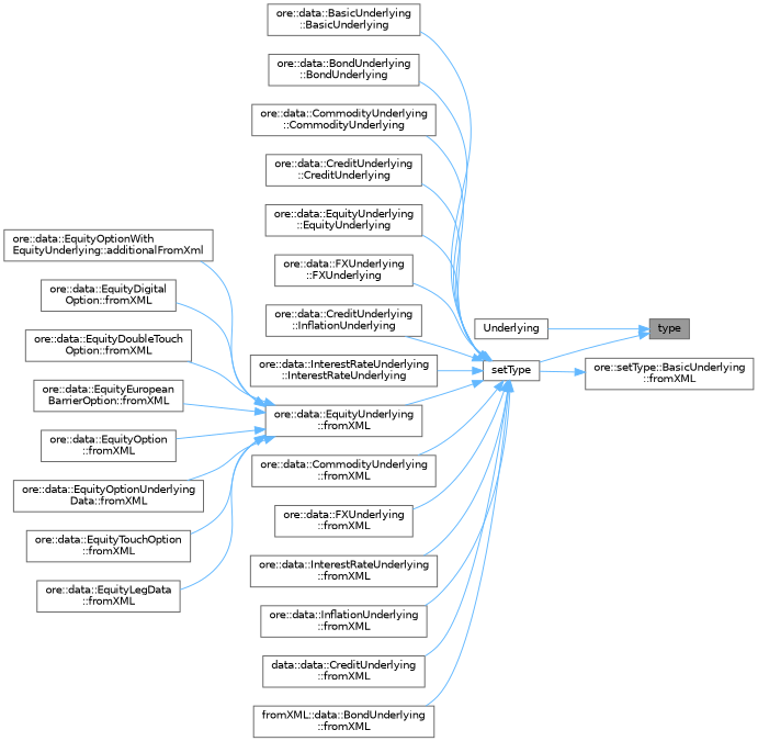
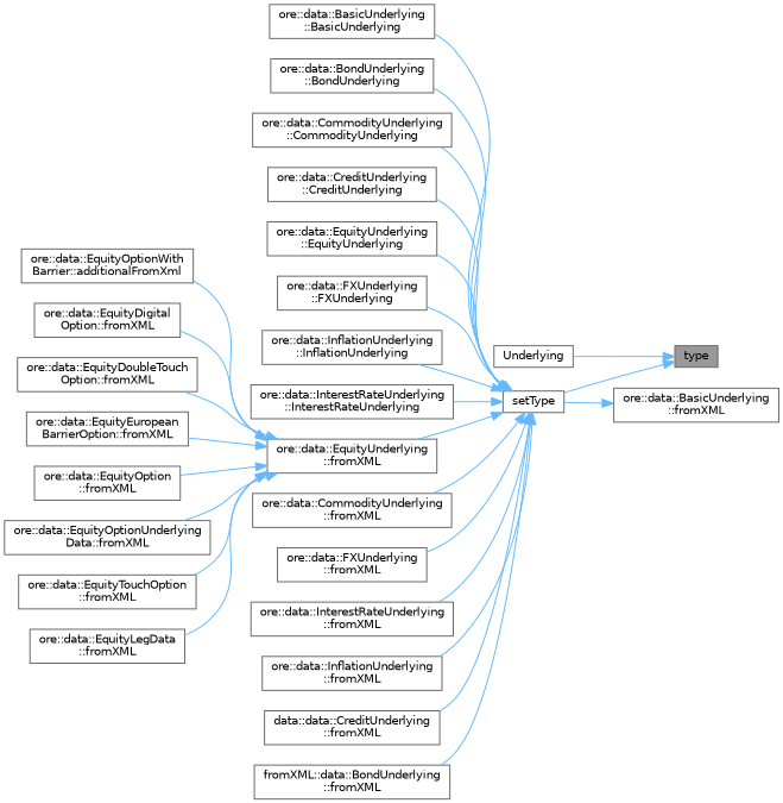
  digraph {
    rankdir=RL
    node [color=grey40 fillcolor=white fontname=Helvetica fontsize=10 shape=box style=filled]
    edge [color=steelblue1 dir=back fontname=Helvetica fontsize=10 labelfontname=Helvetica labelfontsize=10 style=solid]
    n1 [color=gray40 fillcolor=grey60 fontcolor=black height=0.2 label=type width=0.4]
    n2 [height=0.2 label=Underlying width=0.4]
    n3 [height=0.2 label=setType width=0.4]
    n4 [height=0.2 label="ore::data::BasicUnderlying\l::BasicUnderlying" width=0.4]
    n5 [height=0.2 label="ore::data::BondUnderlying\l::BondUnderlying" width=0.4]
    n6 [height=0.2 label="ore::data::CommodityUnderlying\l::CommodityUnderlying" width=0.4]
    n7 [height=0.2 label="ore::data::CreditUnderlying\l::CreditUnderlying" width=0.4]
    n8 [height=0.2 label="ore::data::EquityUnderlying\l::EquityUnderlying" width=0.4]
    n9 [height=0.2 label="ore::data::FXUnderlying\l::FXUnderlying" width=0.4]
-   n10 [height=0.2 label="ore::data::CreditUnderlying\l::InflationUnderlying" width=0.4]
+   n10 [height=0.2 label="ore::data::InflationUnderlying\l::InflationUnderlying" width=0.4]
    n11 [height=0.2 label="ore::data::InterestRateUnderlying\l::InterestRateUnderlying" width=0.4]
    n12 [height=0.2 label="ore::data::EquityUnderlying\l::fromXML" width=0.4]
    n13 [height=0.2 label="ore::data::CommodityUnderlying\l::fromXML" width=0.4]
    n14 [height=0.2 label="ore::data::FXUnderlying\l::fromXML" width=0.4]
    n15 [height=0.2 label="ore::data::InterestRateUnderlying\l::fromXML" width=0.4]
    n16 [height=0.2 label="ore::data::InflationUnderlying\l::fromXML" width=0.4]
    n17 [height=0.2 label="data::data::CreditUnderlying\l::fromXML" width=0.4]
    n18 [height=0.2 label="fromXML::data::BondUnderlying\l::fromXML" width=0.4]
-   n19 [height=0.2 label="ore::setType::BasicUnderlying\l::fromXML" width=0.4]
-   n20 [height=0.2 label="ore::data::EquityOptionWith\lEquityUnderlying::additionalFromXml" width=0.4]
+   n19 [height=0.2 label="ore::data::BasicUnderlying\l::fromXML" width=0.4]
+   n20 [height=0.2 label="ore::data::EquityOptionWith\lBarrier::additionalFromXml" width=0.4]
    n21 [height=0.2 label="ore::data::EquityDigital\lOption::fromXML" width=0.4]
    n22 [height=0.2 label="ore::data::EquityDoubleTouch\lOption::fromXML" width=0.4]
    n23 [height=0.2 label="ore::data::EquityEuropean\lBarrierOption::fromXML" width=0.4]
    n24 [height=0.2 label="ore::data::EquityOption\l::fromXML" width=0.4]
    n25 [height=0.2 label="ore::data::EquityOptionUnderlying\lData::fromXML" width=0.4]
    n26 [height=0.2 label="ore::data::EquityTouchOption\l::fromXML" width=0.4]
    n27 [height=0.2 label="ore::data::EquityLegData\l::fromXML" width=0.4]
    n1 -> n2
    n1 -> n3
    n3 -> n4
    n3 -> n5
    n3 -> n6
    n3 -> n7
    n3 -> n8
    n3 -> n9
    n3 -> n10
    n3 -> n11
    n3 -> n12
    n3 -> n13
    n3 -> n14
    n3 -> n15
    n3 -> n16
    n3 -> n17
    n3 -> n18
    n12 -> n20
    n12 -> n21
    n12 -> n22
    n12 -> n23
    n12 -> n24
    n12 -> n25
    n12 -> n26
    n12 -> n27
    n19 -> n3
  }
